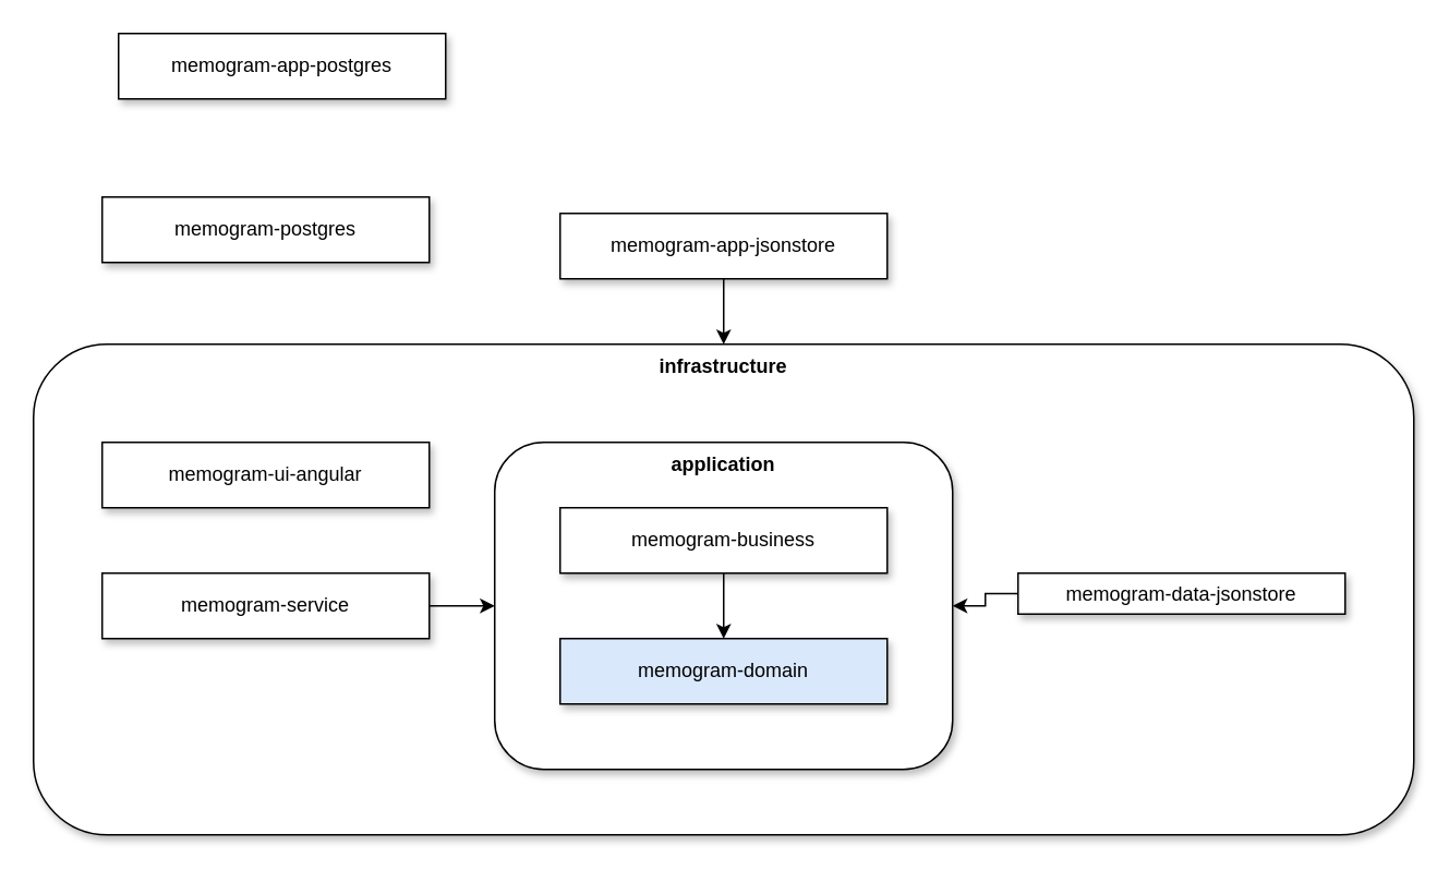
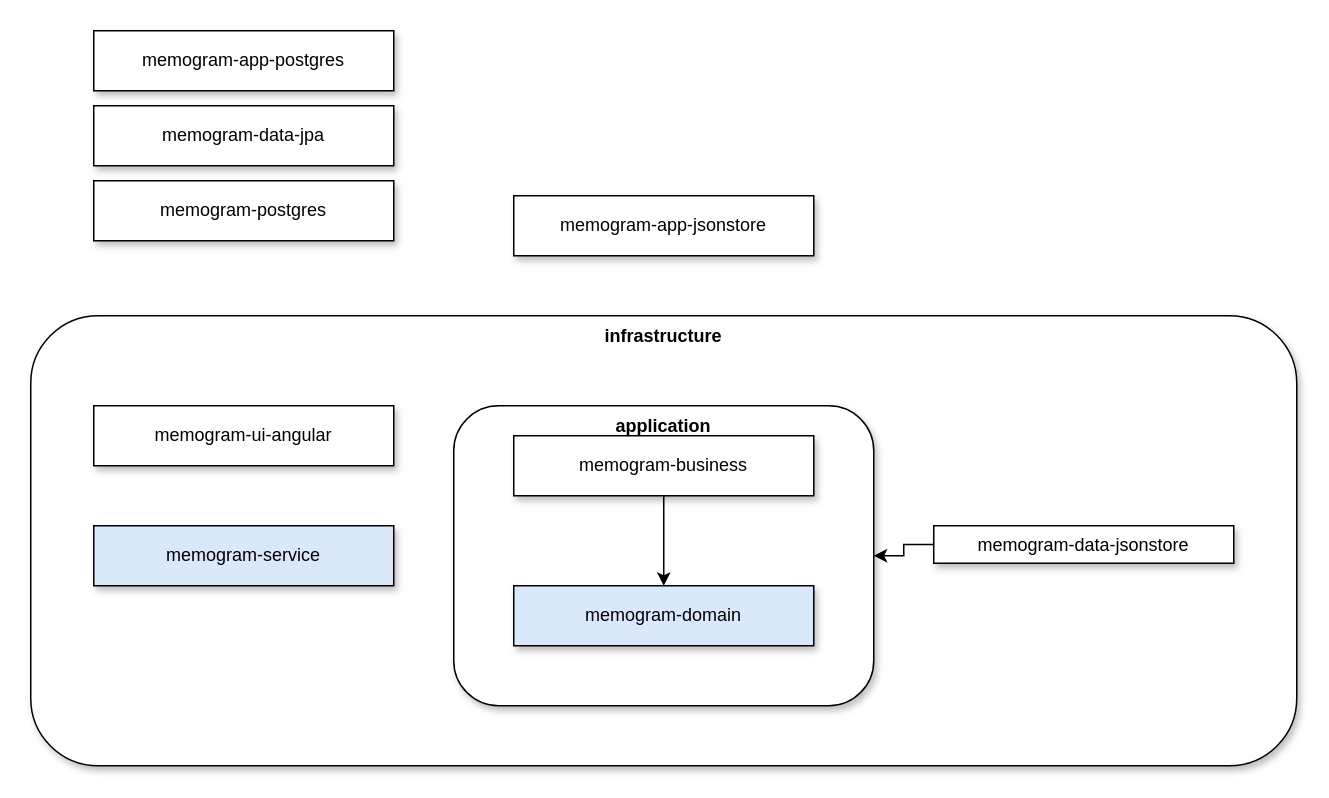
  <mxCell id="0" />
  <mxCell id="1" parent="0" />
  <mxCell id="2" value="infrastructure" style="rounded=1;whiteSpace=wrap;html=1;shadow=1;verticalAlign=top;fontStyle=1" vertex="1" parent="1"><mxGeometry x="20" y="210" width="844" height="300" as="geometry" /></mxCell>
  <mxCell id="3" value="application" style="rounded=1;whiteSpace=wrap;html=1;verticalAlign=top;fontStyle=1;shadow=1;" vertex="1" parent="1"><mxGeometry x="302" y="270" width="280" height="200" as="geometry" /></mxCell>
- <mxCell id="4" style="edgeStyle=orthogonalEdgeStyle;rounded=0;orthogonalLoop=1;jettySize=auto;html=1;exitX=0.5;exitY=1;exitDx=0;exitDy=0;entryX=0.5;entryY=0;entryDx=0;entryDy=0;" edge="1" parent="1" source="5" target="2"><mxGeometry relative="1" as="geometry" /></mxCell>
  <mxCell id="5" value="memogram-app-jsonstore" style="rounded=0;whiteSpace=wrap;html=1;shadow=1;" vertex="1" parent="1"><mxGeometry x="342" y="130" width="200" height="40" as="geometry" /></mxCell>
  <mxCell id="6" value="memogram-domain" style="rounded=0;whiteSpace=wrap;html=1;shadow=1;fillColor=#dae8fc;" vertex="1" parent="1"><mxGeometry x="342" y="390" width="200" height="40" as="geometry" /></mxCell>
  <mxCell id="7" style="edgeStyle=orthogonalEdgeStyle;rounded=0;orthogonalLoop=1;jettySize=auto;html=1;exitX=0.5;exitY=1;exitDx=0;exitDy=0;entryX=0.5;entryY=0;entryDx=0;entryDy=0;" edge="1" parent="1" source="8" target="6"><mxGeometry relative="1" as="geometry" /></mxCell>
- <mxCell id="8" value="memogram-business" style="rounded=0;whiteSpace=wrap;html=1;shadow=1;" vertex="1" parent="1"><mxGeometry x="342" y="310" width="200" height="40" as="geometry" /></mxCell>
- <mxCell id="9" style="edgeStyle=orthogonalEdgeStyle;rounded=0;orthogonalLoop=1;jettySize=auto;html=1;exitX=1;exitY=0.5;exitDx=0;exitDy=0;entryX=0;entryY=0.5;entryDx=0;entryDy=0;" edge="1" parent="1" source="10" target="3"><mxGeometry relative="1" as="geometry" /></mxCell>
- <mxCell id="10" value="memogram-service" style="rounded=0;whiteSpace=wrap;html=1;shadow=1;" vertex="1" parent="1"><mxGeometry x="62" y="350" width="200" height="40" as="geometry" /></mxCell>
+ <mxCell id="8" value="memogram-business" style="rounded=0;whiteSpace=wrap;html=1;shadow=1;" vertex="1" parent="1"><mxGeometry x="342" y="290" width="200" height="40" as="geometry" /></mxCell>
+ <mxCell id="10" value="memogram-service" style="rounded=0;whiteSpace=wrap;html=1;shadow=1;fillColor=#dae8fc;" vertex="1" parent="1"><mxGeometry x="62" y="350" width="200" height="40" as="geometry" /></mxCell>
  <mxCell id="11" value="memogram-ui-angular" style="rounded=0;whiteSpace=wrap;html=1;shadow=1;" vertex="1" parent="1"><mxGeometry x="62" y="270" width="200" height="40" as="geometry" /></mxCell>
+ <mxCell id="12" value="memogram-data-jpa" style="rounded=0;whiteSpace=wrap;html=1;shadow=1;" vertex="1" parent="1"><mxGeometry x="62" y="70" width="200" height="40" as="geometry" /></mxCell>
  <mxCell id="13" style="edgeStyle=orthogonalEdgeStyle;rounded=0;orthogonalLoop=1;jettySize=auto;html=1;exitX=0;exitY=0.5;exitDx=0;exitDy=0;entryX=1;entryY=0.5;entryDx=0;entryDy=0;" edge="1" parent="1" source="14" target="3"><mxGeometry relative="1" as="geometry" /></mxCell>
  <mxCell id="14" value="memogram-data-jsonstore" style="rounded=0;whiteSpace=wrap;html=1;shadow=1;" vertex="1" parent="1"><mxGeometry x="622" y="350" width="200" height="25" as="geometry" /></mxCell>
  <mxCell id="15" value="memogram-postgres" style="rounded=0;whiteSpace=wrap;html=1;shadow=1;" vertex="1" parent="1"><mxGeometry x="62" y="120" width="200" height="40" as="geometry" /></mxCell>
- <mxCell id="16" value="memogram-app-postgres" style="rounded=0;whiteSpace=wrap;html=1;shadow=1;" vertex="1" parent="1"><mxGeometry x="72" y="20" width="200" height="40" as="geometry" /></mxCell>
+ <mxCell id="16" value="memogram-app-postgres" style="rounded=0;whiteSpace=wrap;html=1;shadow=1;" vertex="1" parent="1"><mxGeometry x="62" y="20" width="200" height="40" as="geometry" /></mxCell>
